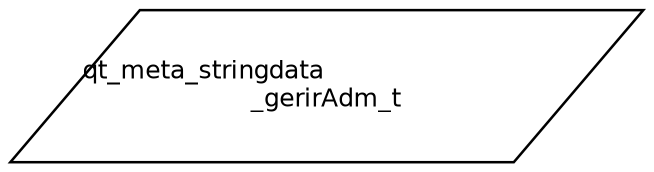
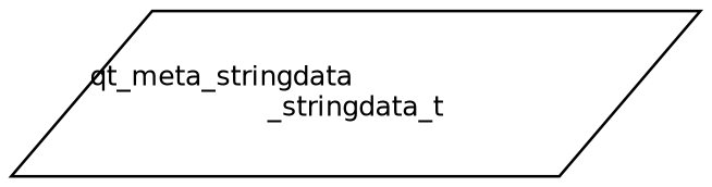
  digraph {
    rankdir=LR
-   n1 [color=black fillcolor=white fontname=Helvetica fontsize=10 height=0.2 label="qt_meta_stringdata\l_gerirAdm_t" shape=parallelogram style=filled width=0.4]
+   n1 [color=black fillcolor=white fontname=Helvetica fontsize=10 height=0.2 label="qt_meta_stringdata\l_stringdata_t" shape=parallelogram style=filled width=0.4]
  }
